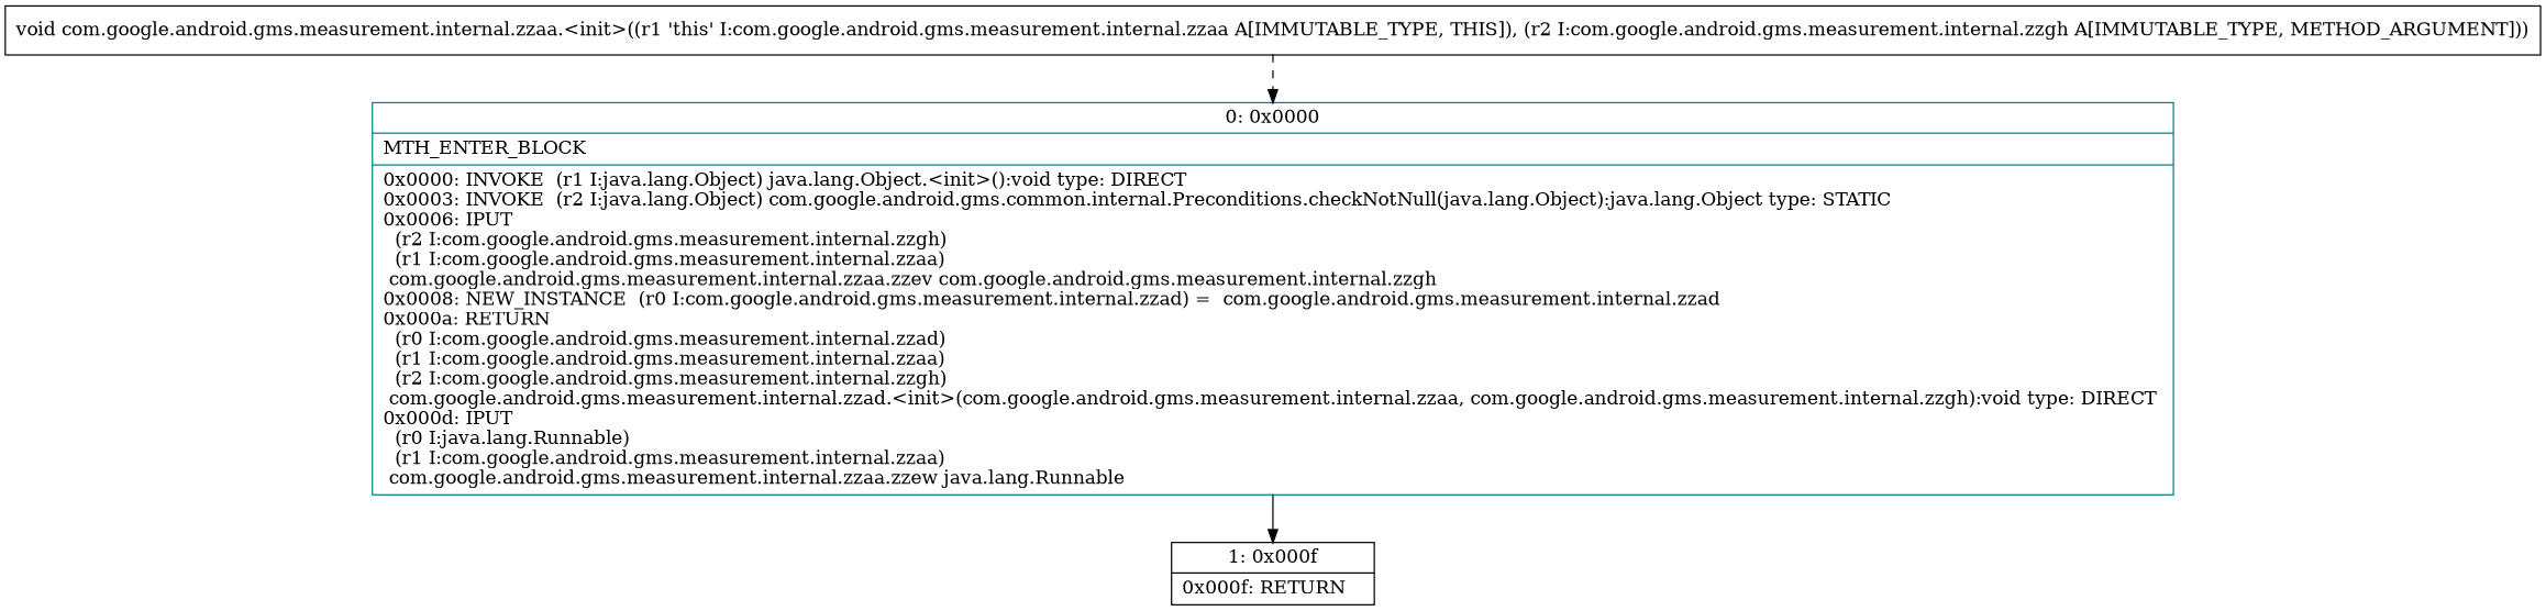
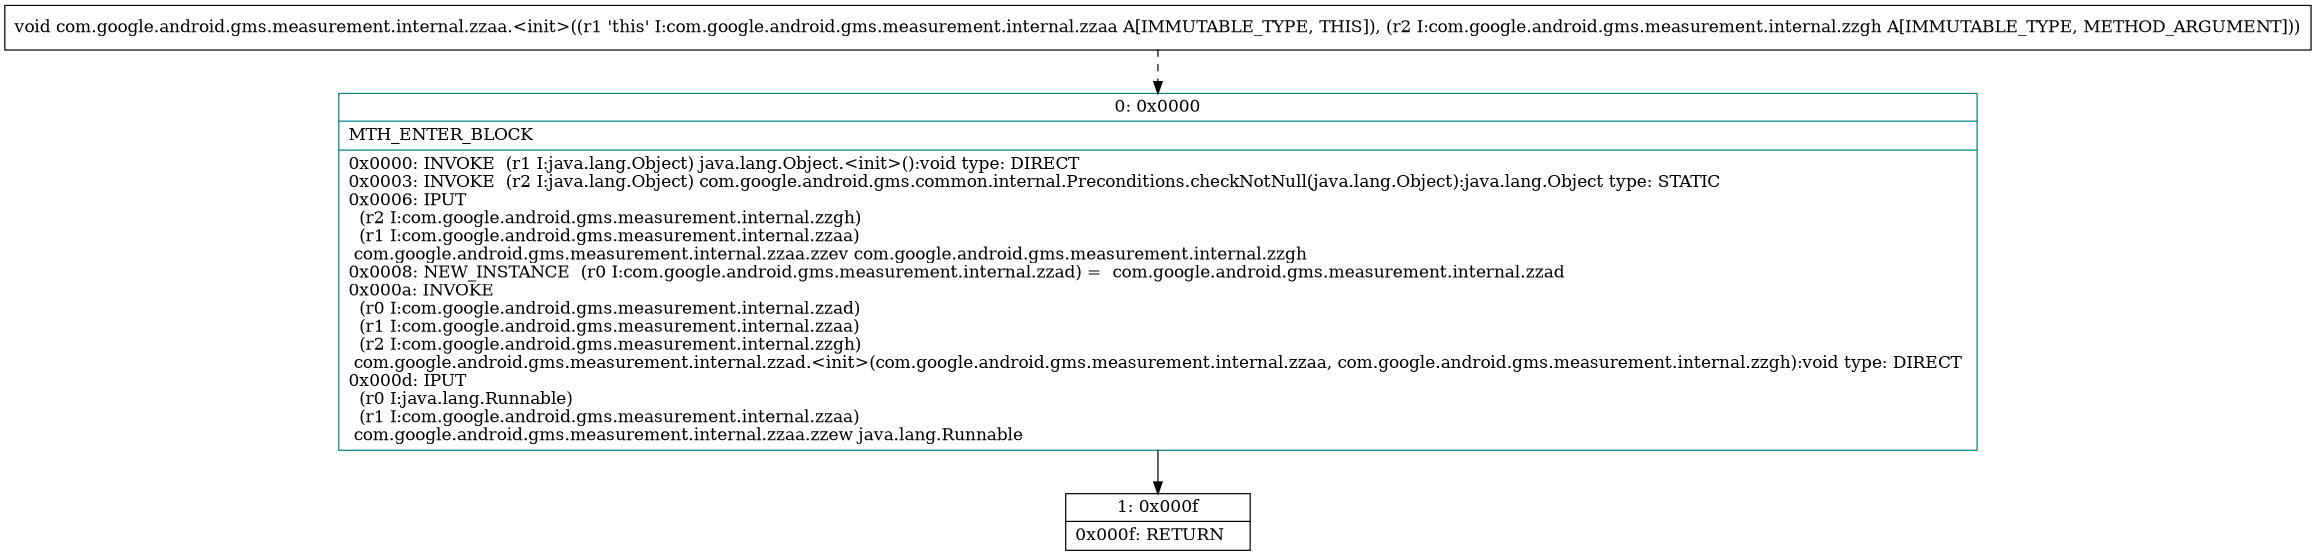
  digraph {
    node [shape=record color=black]
-   n1 [label="{0\:\ 0x0000|MTH_ENTER_BLOCK\l|0x0000: INVOKE  (r1 I:java.lang.Object) java.lang.Object.\<init\>():void type: DIRECT \l0x0003: INVOKE  (r2 I:java.lang.Object) com.google.android.gms.common.internal.Preconditions.checkNotNull(java.lang.Object):java.lang.Object type: STATIC \l0x0006: IPUT  \l  (r2 I:com.google.android.gms.measurement.internal.zzgh)\l  (r1 I:com.google.android.gms.measurement.internal.zzaa)\l com.google.android.gms.measurement.internal.zzaa.zzev com.google.android.gms.measurement.internal.zzgh \l0x0008: NEW_INSTANCE  (r0 I:com.google.android.gms.measurement.internal.zzad) =  com.google.android.gms.measurement.internal.zzad \l0x000a: RETURN  \l  (r0 I:com.google.android.gms.measurement.internal.zzad)\l  (r1 I:com.google.android.gms.measurement.internal.zzaa)\l  (r2 I:com.google.android.gms.measurement.internal.zzgh)\l com.google.android.gms.measurement.internal.zzad.\<init\>(com.google.android.gms.measurement.internal.zzaa, com.google.android.gms.measurement.internal.zzgh):void type: DIRECT \l0x000d: IPUT  \l  (r0 I:java.lang.Runnable)\l  (r1 I:com.google.android.gms.measurement.internal.zzaa)\l com.google.android.gms.measurement.internal.zzaa.zzew java.lang.Runnable \l}" color=teal]
+   n1 [label="{0\:\ 0x0000|MTH_ENTER_BLOCK\l|0x0000: INVOKE  (r1 I:java.lang.Object) java.lang.Object.\<init\>():void type: DIRECT \l0x0003: INVOKE  (r2 I:java.lang.Object) com.google.android.gms.common.internal.Preconditions.checkNotNull(java.lang.Object):java.lang.Object type: STATIC \l0x0006: IPUT  \l  (r2 I:com.google.android.gms.measurement.internal.zzgh)\l  (r1 I:com.google.android.gms.measurement.internal.zzaa)\l com.google.android.gms.measurement.internal.zzaa.zzev com.google.android.gms.measurement.internal.zzgh \l0x0008: NEW_INSTANCE  (r0 I:com.google.android.gms.measurement.internal.zzad) =  com.google.android.gms.measurement.internal.zzad \l0x000a: INVOKE  \l  (r0 I:com.google.android.gms.measurement.internal.zzad)\l  (r1 I:com.google.android.gms.measurement.internal.zzaa)\l  (r2 I:com.google.android.gms.measurement.internal.zzgh)\l com.google.android.gms.measurement.internal.zzad.\<init\>(com.google.android.gms.measurement.internal.zzaa, com.google.android.gms.measurement.internal.zzgh):void type: DIRECT \l0x000d: IPUT  \l  (r0 I:java.lang.Runnable)\l  (r1 I:com.google.android.gms.measurement.internal.zzaa)\l com.google.android.gms.measurement.internal.zzaa.zzew java.lang.Runnable \l}" color=teal]
    n2 [label="{1\:\ 0x000f|0x000f: RETURN   \l}"]
    n3 [label="{void com.google.android.gms.measurement.internal.zzaa.\<init\>((r1 'this' I:com.google.android.gms.measurement.internal.zzaa A[IMMUTABLE_TYPE, THIS]), (r2 I:com.google.android.gms.measurement.internal.zzgh A[IMMUTABLE_TYPE, METHOD_ARGUMENT])) }"]
    n1 -> n2 [style=solid]
    n3 -> n1 [style=dashed]
  }
